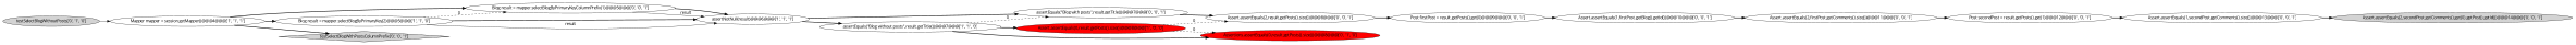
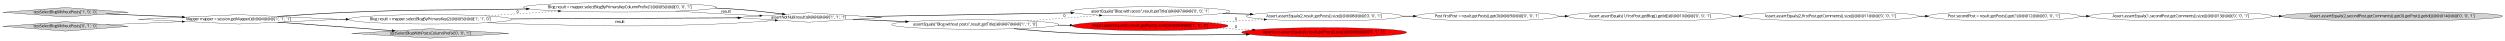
  digraph {
    fontname="Open Sans"
    rankdir=LR
    node [fillcolor=white fontname="Open Sans" shape=ellipse style=filled]
    edge [fontname="Open Sans" style=bold]
-   n1 [label="assertNotNull(result)@@@6@@@['1', '1', '1']"]
+   n1 [label="assertNotNull(result)@@@6@@@['1', '1', '1']" shape=diamond]
    n2 [label="assertEquals(\"Blog without posts\",result.getTitle())@@@7@@@['1', '1', '0']"]
    n3 [label="assertEquals(\"Blog with posts\",result.getTitle())@@@7@@@['0', '0', '1']"]
    n4 [fillcolor=red label="Assertions.assertEquals(0,result.getPosts().size())@@@8@@@['0', '1', '0']"]
    n5 [fillcolor=red label="Assert.assertEquals(0,result.getPosts().size())@@@8@@@['1', '0', '0']"]
    n6 [label="Assert.assertEquals(2,result.getPosts().size())@@@8@@@['0', '0', '1']"]
    n7 [label="Assert.assertEquals(2,firstPost.getComments().size())@@@11@@@['0', '0', '1']"]
    n8 [label="Post secondPost = result.getPosts().get(1)@@@12@@@['0', '0', '1']"]
    n9 [label="Assert.assertEquals(1,secondPost.getComments().size())@@@13@@@['0', '0', '1']"]
-   n11 [label="Mapper mapper = session.getMapper()@@@4@@@['1', '1', '1']"]
+   n10 [fillcolor=lightgray label="testSelectBlogWithoutPosts['1', '0', '0']" shape=diamond]
+   n11 [label="Mapper mapper = session.getMapper()@@@4@@@['1', '1', '1']" shape=diamond]
    n12 [fillcolor=lightgray label="testSelectBlogWithPostsColumnPrefix['0', '0', '1']" shape=diamond]
    n13 [label="Blog result = mapper.selectBlogByPrimaryKeyColumnPrefix(1)@@@5@@@['0', '0', '1']"]
    n14 [label="Blog result = mapper.selectBlogByPrimaryKey(2)@@@5@@@['1', '1', '0']"]
-   n15 [fillcolor=lightgray label="testSelectBlogWithoutPosts['0', '1', '0']"]
+   n15 [fillcolor=lightgray label="testSelectBlogWithoutPosts['0', '1', '0']" shape=diamond]
    n16 [label="Post firstPost = result.getPosts().get(0)@@@9@@@['0', '0', '1']"]
    n17 [label="Assert.assertEquals(1,firstPost.getBlog().getId())@@@10@@@['0', '0', '1']"]
    n18 [fillcolor=lightgray label="Assert.assertEquals(2,secondPost.getComments().get(0).getPost().getId())@@@14@@@['0', '0', '1']"]
    n1 -> n2
    n1 -> n3
    n2 -> n3 [label=0 style=dashed]
    n2 -> n4
    n2 -> n5
    n3 -> n6
    n5 -> n4 [label=0 style=dashed]
    n5 -> n6 [label=0 style=dashed]
    n6 -> n16
    n7 -> n8
    n8 -> n9
    n9 -> n18
+   n10 -> n11
    n11 -> n12
    n11 -> n13
    n11 -> n14
    n13 -> n1
    n13 -> n1 [label=result style=solid]
    n14 -> n1
    n14 -> n1 [label=result style=solid]
    n14 -> n13 [label=0 style=dashed]
    n15 -> n11 [style=solid]
    n16 -> n17
    n17 -> n7
  }
